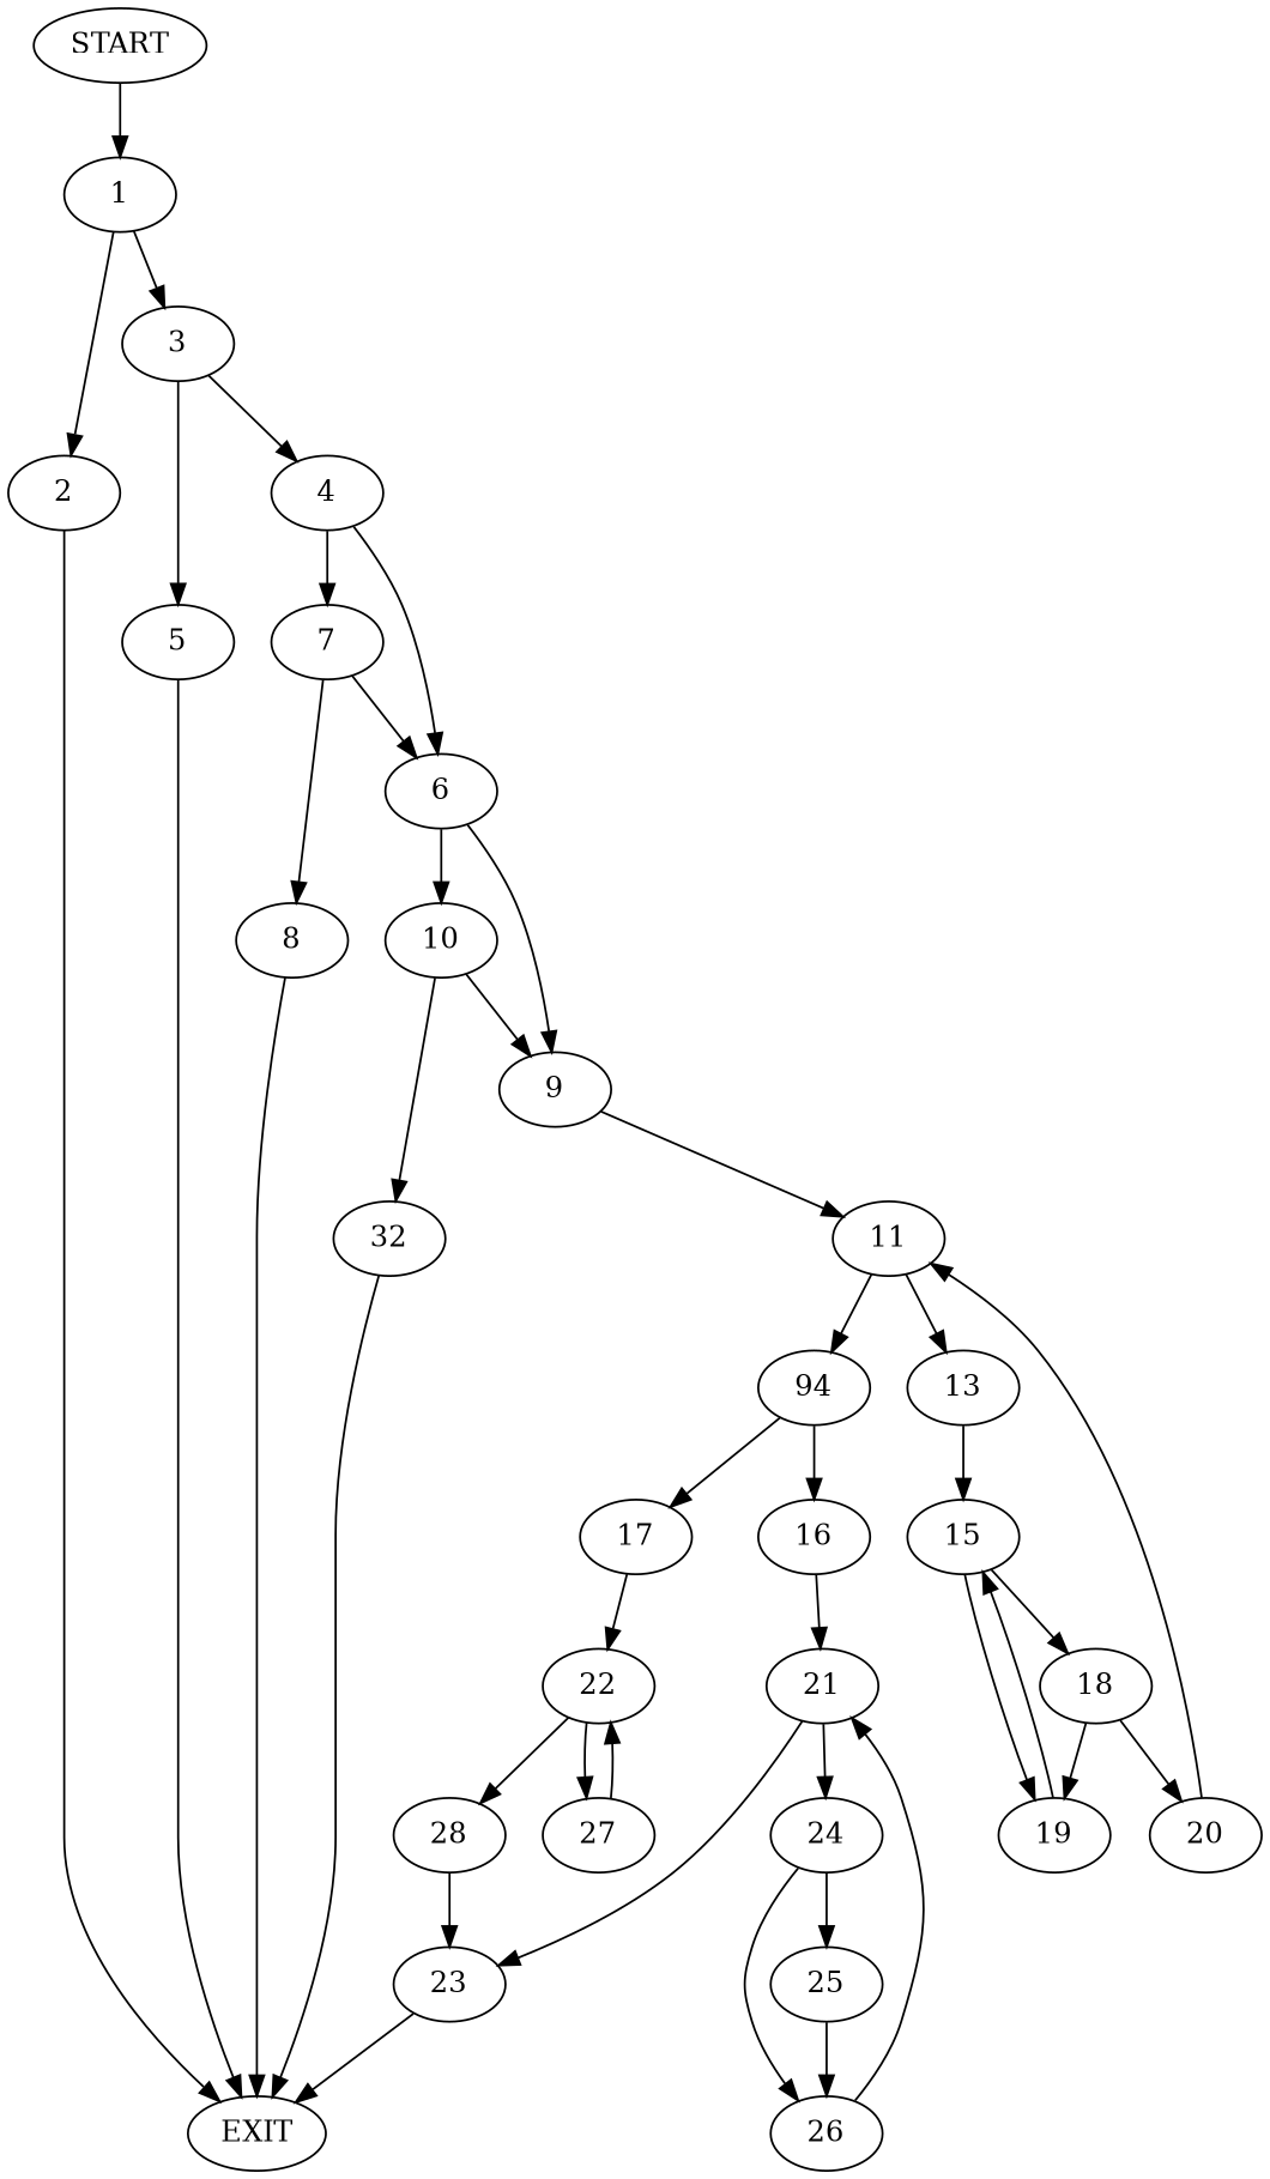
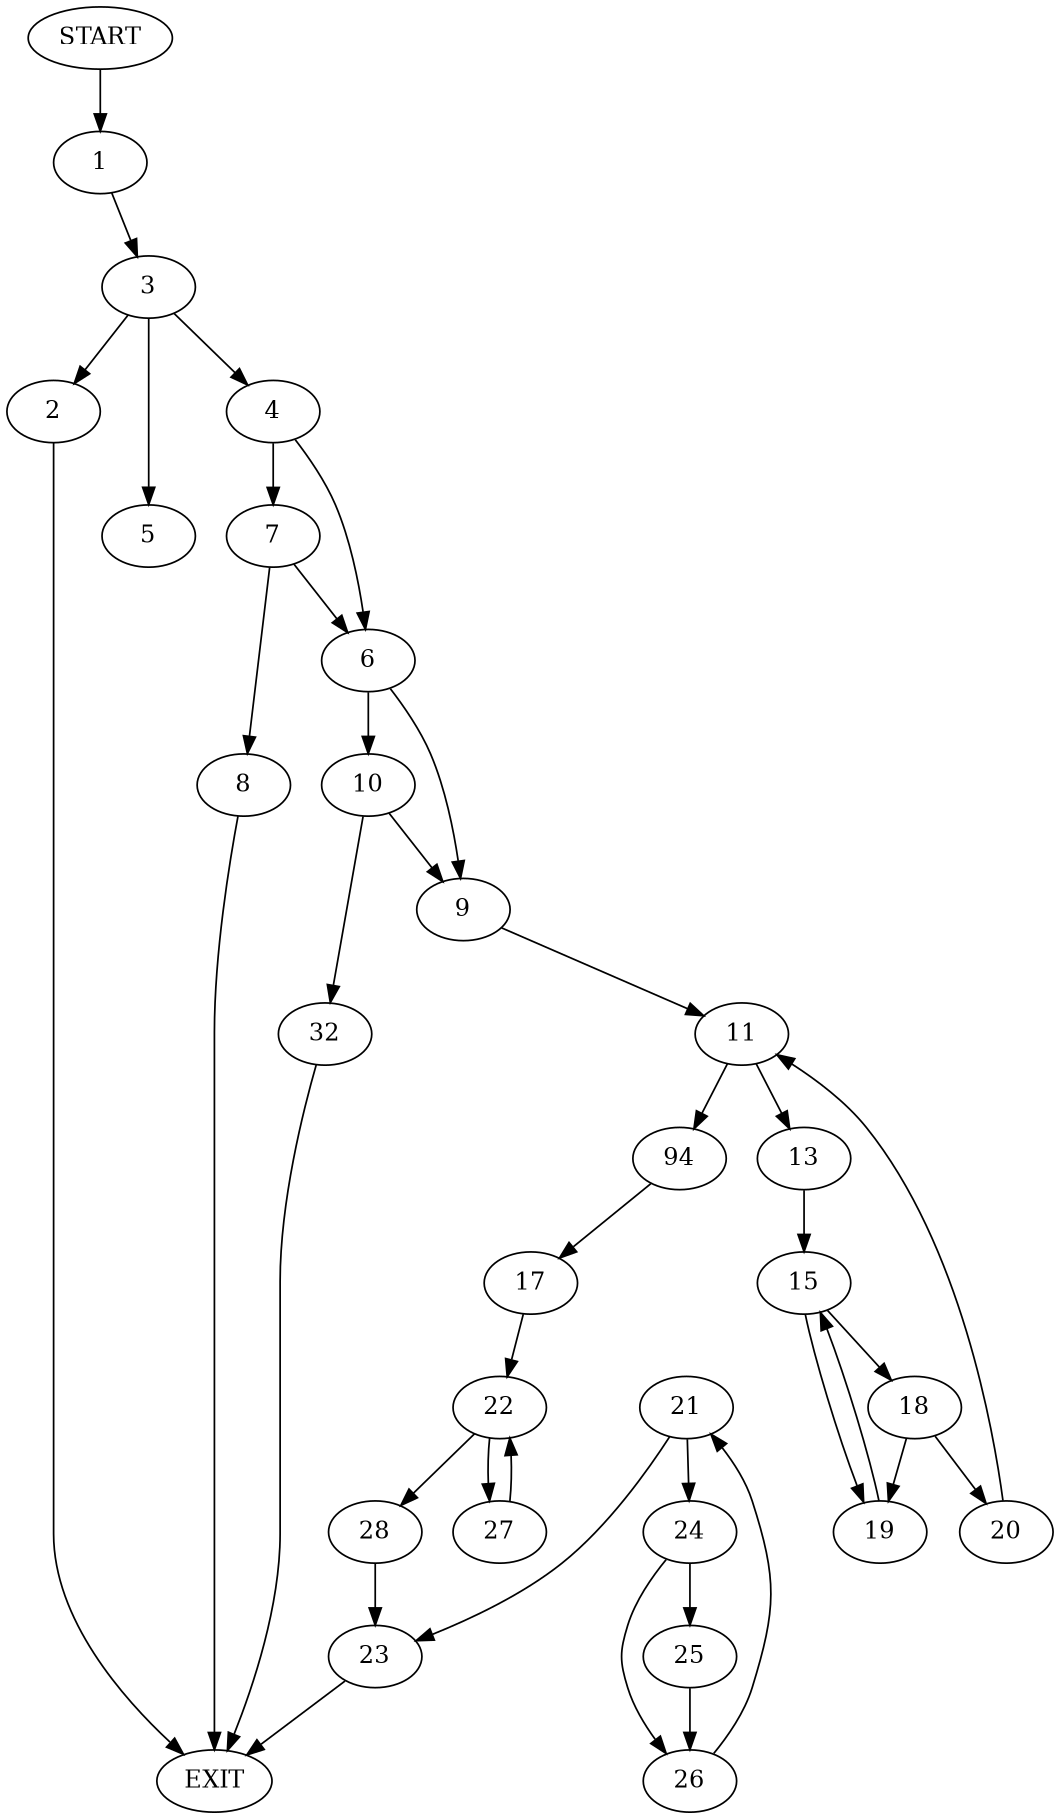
  digraph {
    n1 [label=START]
    1
    2
    3
    n5 [label=EXIT]
    4
    5
    6
    7
    9
    10
    8
    11
    n14 [label=32]
    13
    n16 [label=94]
    15
-   16
    17
    18
    19
    21
    22
    20
    23
    24
    27
    28
    25
    26
    n1 -> 1
-   1 -> 2
+   3 -> 2
    1 -> 3
    2 -> n5
    3 -> 4
    3 -> 5
    4 -> 6
    4 -> 7
-   5 -> n5
    6 -> 9
    6 -> 10
    7 -> 6
    7 -> 8
    9 -> 11
    10 -> 9
    10 -> n14
    8 -> n5
    11 -> 13
    11 -> n16
    n14 -> n5
    13 -> 15
-   n16 -> 16
    n16 -> 17
    15 -> 18
    15 -> 19
-   16 -> 21
    17 -> 22
    18 -> 19
    18 -> 20
    19 -> 15
    21 -> 23
    21 -> 24
    22 -> 27
    22 -> 28
    20 -> 11
    23 -> n5
    24 -> 25
    24 -> 26
    27 -> 22
    28 -> 23
    25 -> 26
    26 -> 21
  }
